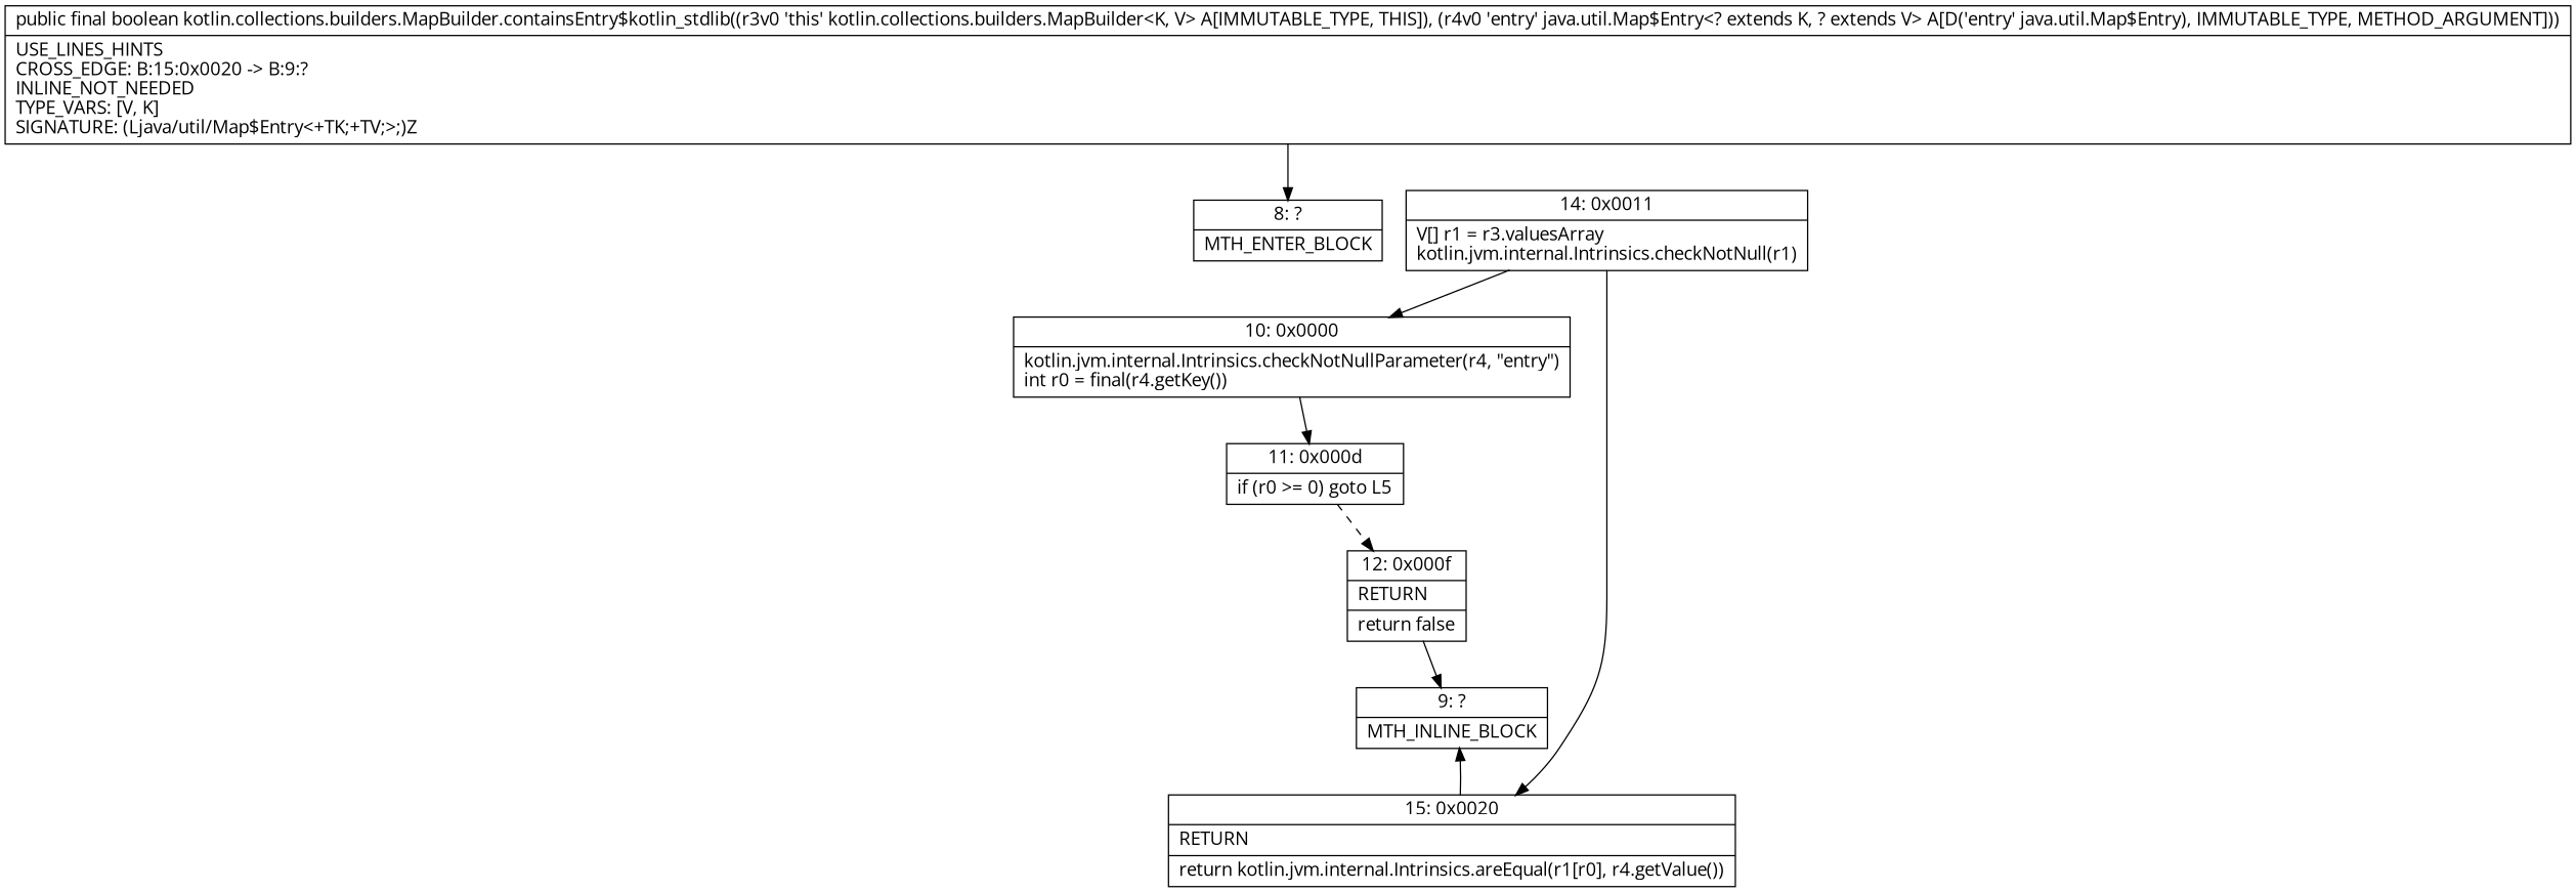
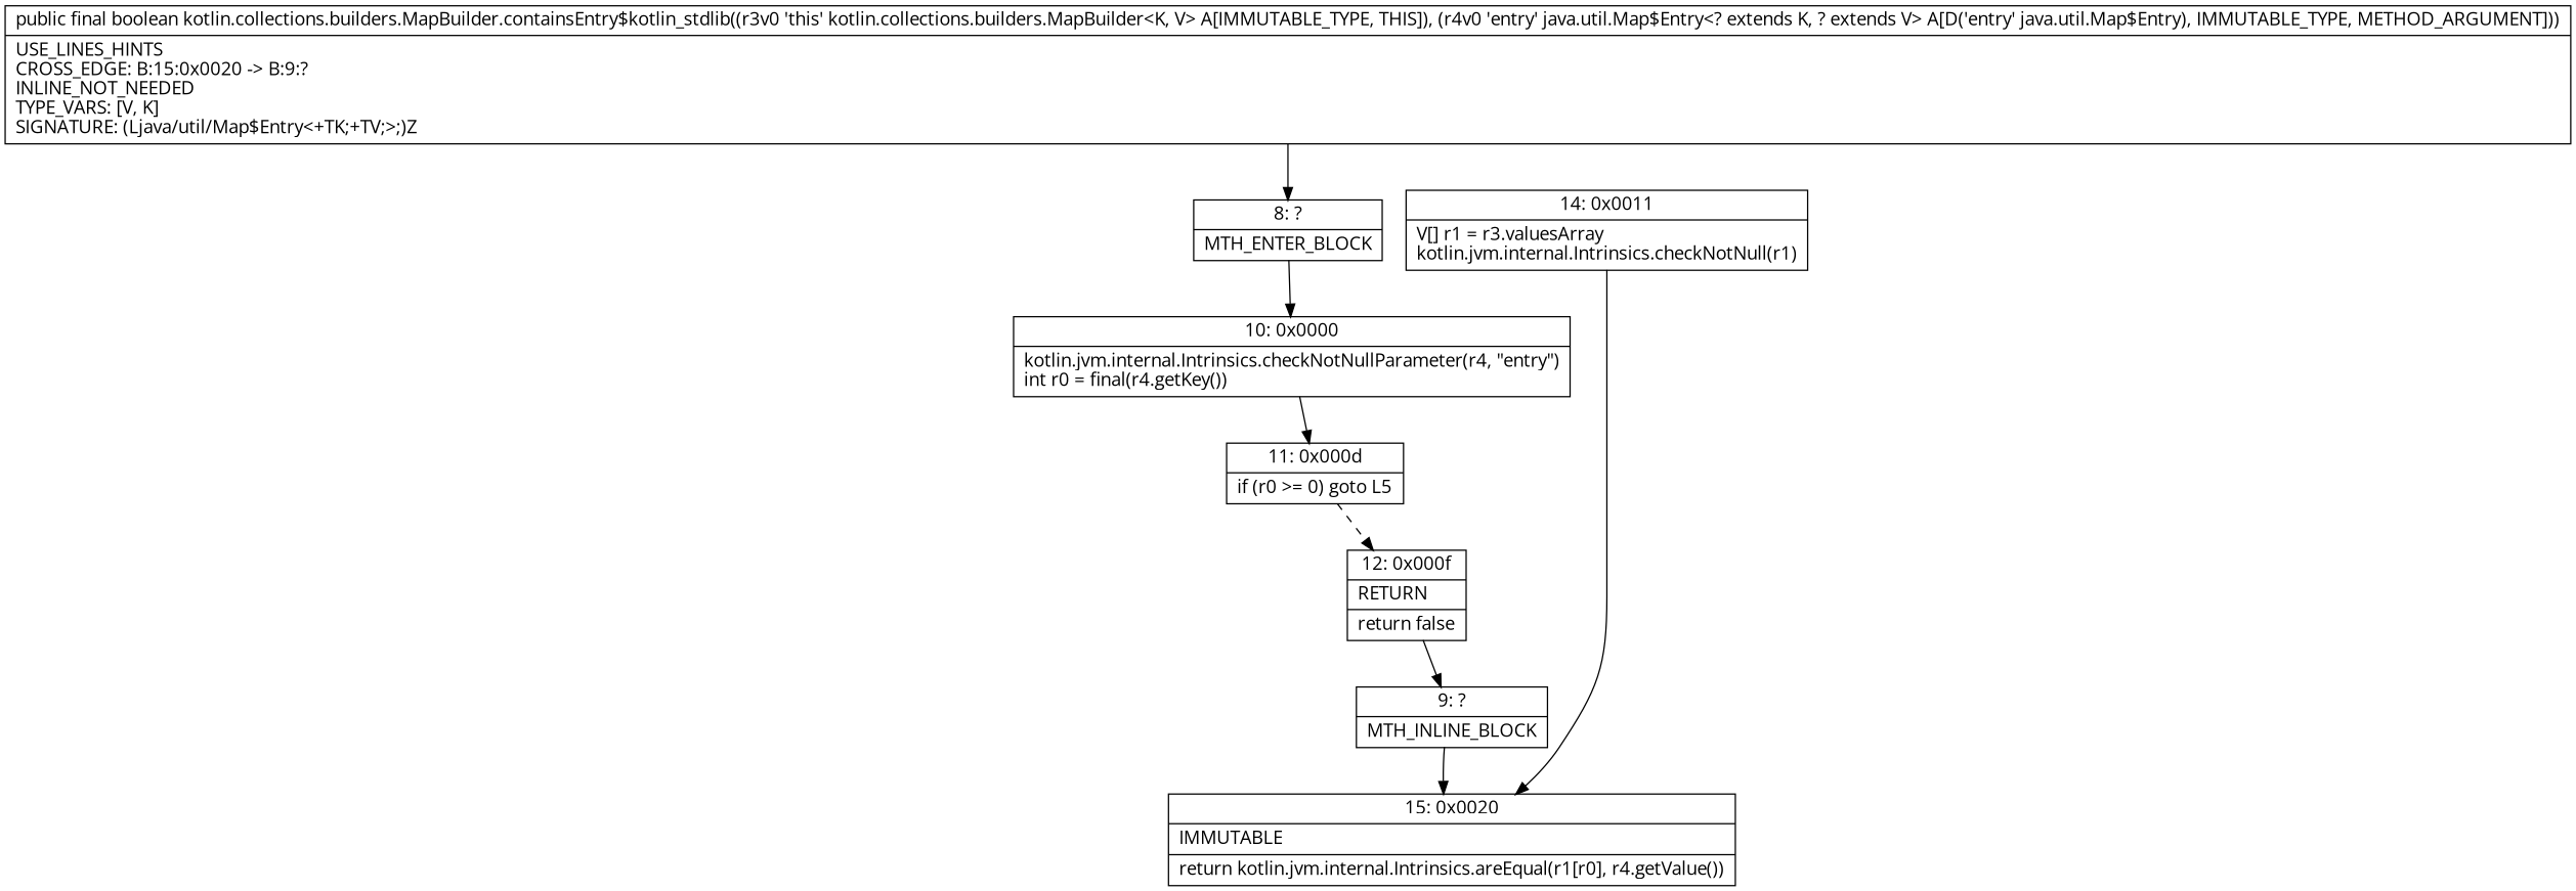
  digraph {
    fontname="Open Sans"
    node [fontname="Open Sans" shape=record]
    edge [fontname="Open Sans"]
    n1 [label="{8\:\ ?|MTH_ENTER_BLOCK\l}"]
    n2 [label="{10\:\ 0x0000|kotlin.jvm.internal.Intrinsics.checkNotNullParameter(r4, \"entry\")\lint r0 = final(r4.getKey())\l}"]
    n3 [label="{11\:\ 0x000d|if (r0 \>= 0) goto L5\l}"]
    n4 [label="{12\:\ 0x000f|RETURN\l|return false\l}"]
    n5 [label="{9\:\ ?|MTH_INLINE_BLOCK\l}"]
    n6 [label="{14\:\ 0x0011|V[] r1 = r3.valuesArray\lkotlin.jvm.internal.Intrinsics.checkNotNull(r1)\l}"]
-   n7 [label="{15\:\ 0x0020|RETURN\l|return kotlin.jvm.internal.Intrinsics.areEqual(r1[r0], r4.getValue())\l}"]
+   n7 [label="{15\:\ 0x0020|IMMUTABLE\l|return kotlin.jvm.internal.Intrinsics.areEqual(r1[r0], r4.getValue())\l}"]
    n8 [label="{public final boolean kotlin.collections.builders.MapBuilder.containsEntry$kotlin_stdlib((r3v0 'this' kotlin.collections.builders.MapBuilder\<K, V\> A[IMMUTABLE_TYPE, THIS]), (r4v0 'entry' java.util.Map$Entry\<? extends K, ? extends V\> A[D('entry' java.util.Map$Entry), IMMUTABLE_TYPE, METHOD_ARGUMENT]))  | USE_LINES_HINTS\lCROSS_EDGE: B:15:0x0020 \-\> B:9:?\lINLINE_NOT_NEEDED\lTYPE_VARS: [V, K]\lSIGNATURE: (Ljava\/util\/Map$Entry\<+TK;+TV;\>;)Z\l}"]
-   n6 -> n2
+   n1 -> n2
    n2 -> n3
    n3 -> n4 [style=dashed]
    n4 -> n5
    n6 -> n7
-   n7 -> n5
+   n5 -> n7
    n8 -> n1
  }
